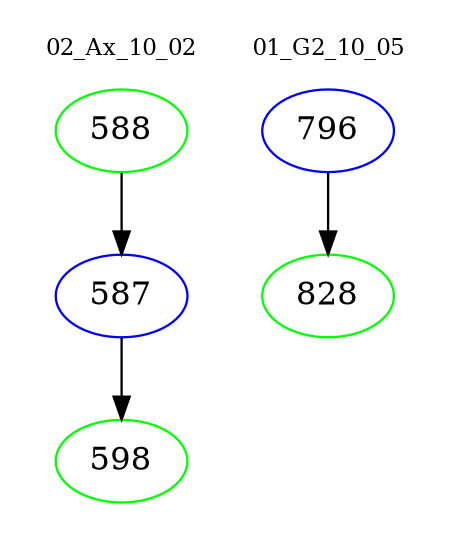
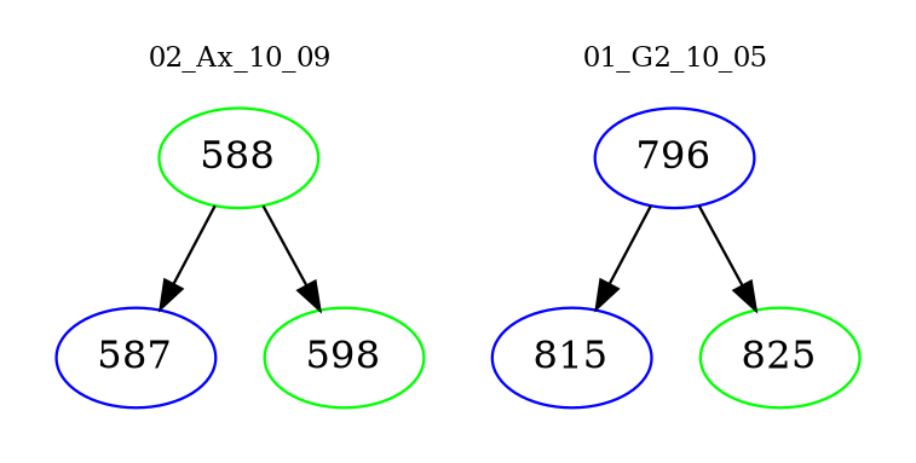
  digraph {
    node [color=green]
    edge [color=black]
    n1 [label=588]
    n2 [color=blue label=587]
    n3 [label=598]
    n4 [color=blue label=796]
-   n6 [label=828]
+   n5 [color=blue label=815]
+   n6 [label=825]
    subgraph cluster_1 {
      color=white
      fontsize=10
-     label="02_Ax_10_02"
+     label="02_Ax_10_09"
      n1
      n2
      n3
    }
    subgraph cluster_2 {
      color=white
      fontsize=10
      label="01_G2_10_05"
      n4
+     n5
      n6
    }
    n1 -> n2
-   n2 -> n3
+   n1 -> n3
+   n4 -> n5
    n4 -> n6
  }
